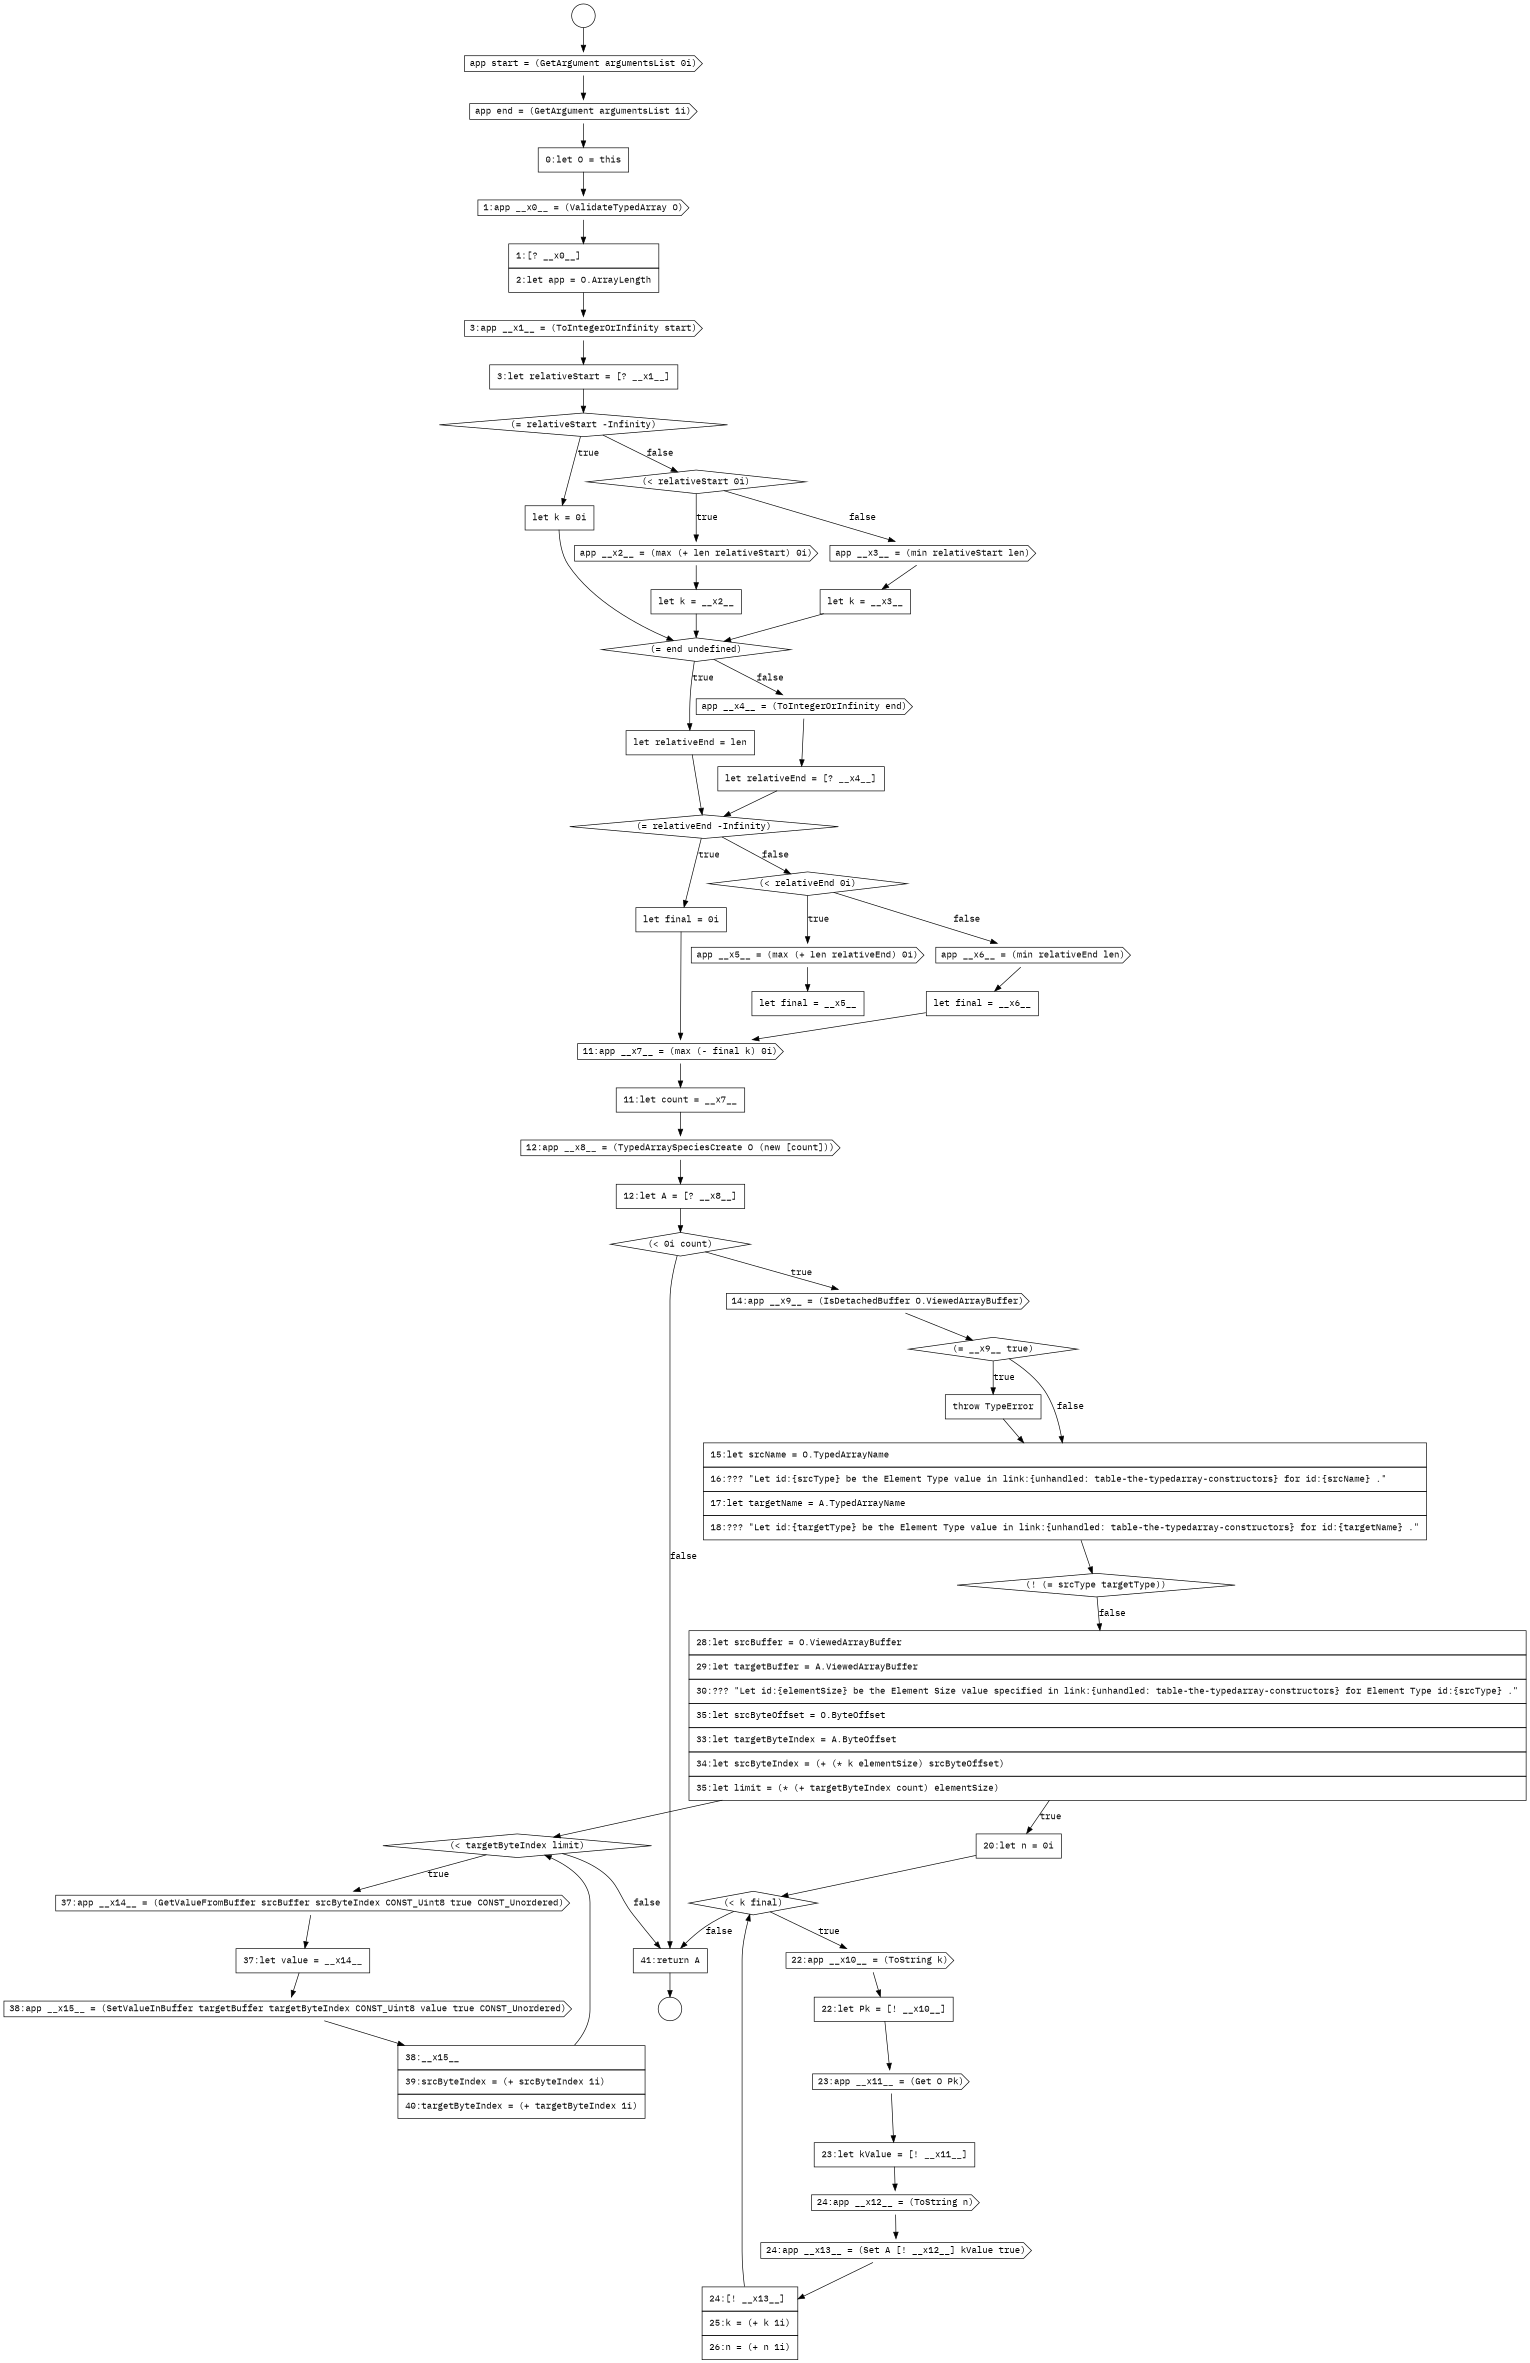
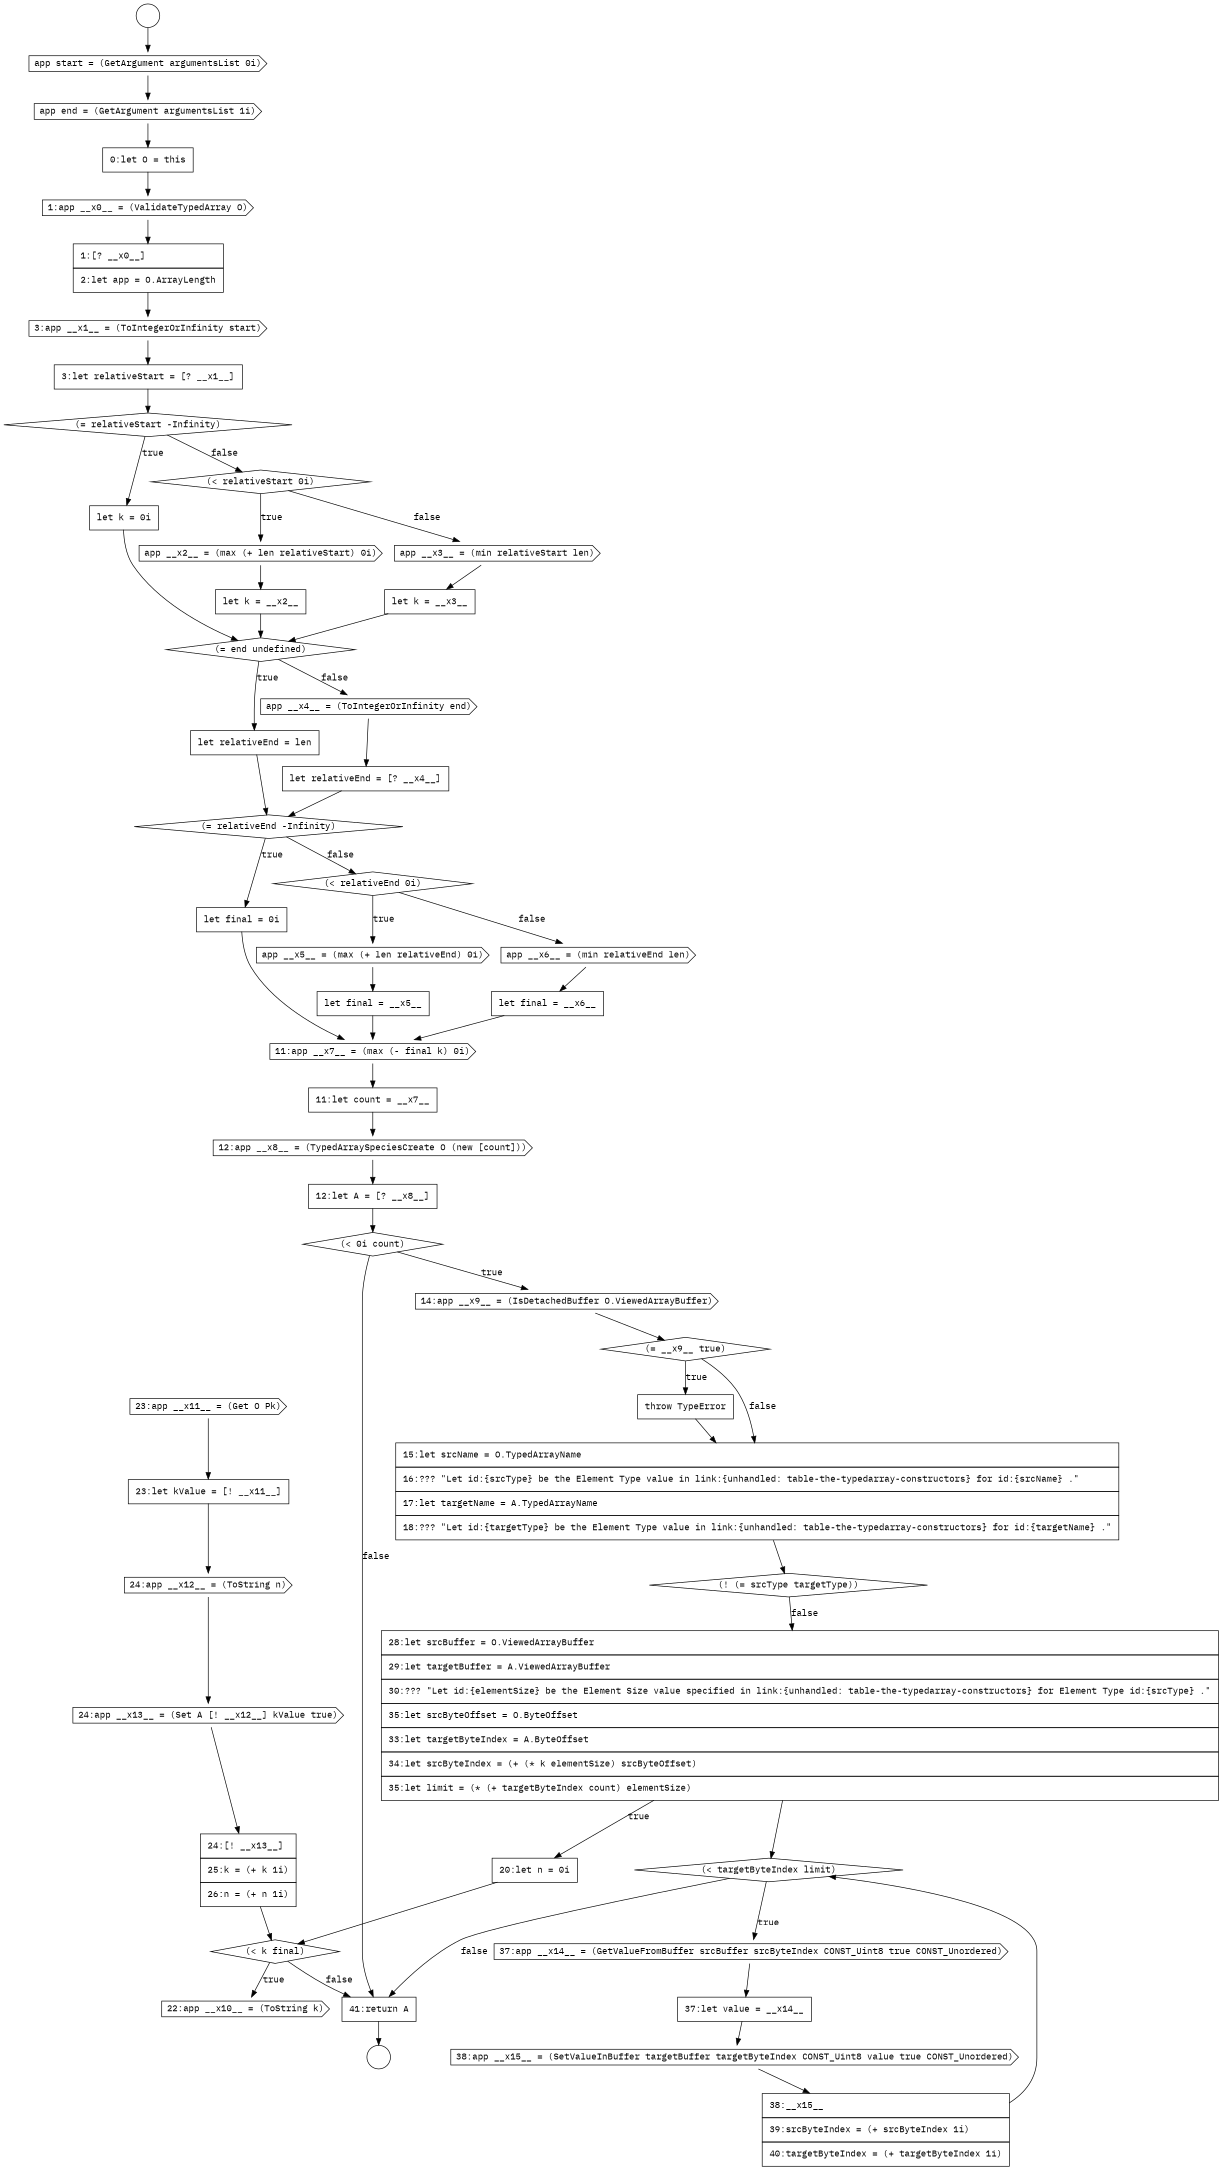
  digraph {
    fontname="IBM Plex Mono"
    node [color=black fillcolor=white fontname="IBM Plex Mono" shape=none style=filled]
    edge [color=black fontname="IBM Plex Mono"]
    n1 [label=" " shape=circle]
    n2 [label=<<font color="black">app start = (GetArgument argumentsList 0i)</font>> shape=cds]
    n3 [label=<<font color="black">app end = (GetArgument argumentsList 1i)</font>> shape=cds]
    n4 [label=<<font color="black">1:app __x0__ = (ValidateTypedArray O)</font>> shape=cds]
    n5 [label=<<font color="black">     <table border="0" cellborder="1" cellspacing="0" cellpadding="10">       <tr><td align="left">1:[? __x0__]</td></tr>       <tr><td align="left">2:let app = O.ArrayLength</td></tr>     </table>   </font>> margin=0]
    n6 [label=<<font color="black">3:app __x1__ = (ToIntegerOrInfinity start)</font>> shape=cds]
    n7 [label=<<font color="black">     <table border="0" cellborder="1" cellspacing="0" cellpadding="10">       <tr><td align="left">let k = 0i</td></tr>     </table>   </font>> margin=0]
    n8 [label=<<font color="black">(= end undefined)</font>> shape=diamond]
    n9 [label=<<font color="black">     <table border="0" cellborder="1" cellspacing="0" cellpadding="10">       <tr><td align="left">let relativeEnd = len</td></tr>     </table>   </font>> margin=0]
    n10 [label=<<font color="black">app __x4__ = (ToIntegerOrInfinity end)</font>> shape=cds]
    n11 [label=" " shape=circle]
    n12 [label=<<font color="black">     <table border="0" cellborder="1" cellspacing="0" cellpadding="10">       <tr><td align="left">3:let relativeStart = [? __x1__]</td></tr>     </table>   </font>> margin=0]
    n13 [label=<<font color="black">(= relativeStart -Infinity)</font>> shape=diamond]
    n14 [label=<<font color="black">(&lt; relativeStart 0i)</font>> shape=diamond]
    n15 [label=<<font color="black">app __x3__ = (min relativeStart len)</font>> shape=cds]
    n16 [label=<<font color="black">app __x2__ = (max (+ len relativeStart) 0i)</font>> shape=cds]
    n17 [label=<<font color="black">     <table border="0" cellborder="1" cellspacing="0" cellpadding="10">       <tr><td align="left">0:let O = this</td></tr>     </table>   </font>> margin=0]
    n18 [label=<<font color="black">     <table border="0" cellborder="1" cellspacing="0" cellpadding="10">       <tr><td align="left">23:let kValue = [! __x11__]</td></tr>     </table>   </font>> margin=0]
    n19 [label=<<font color="black">24:app __x12__ = (ToString n)</font>> shape=cds]
    n20 [label=<<font color="black">24:app __x13__ = (Set A [! __x12__] kValue true)</font>> shape=cds]
    n21 [label=<<font color="black">     <table border="0" cellborder="1" cellspacing="0" cellpadding="10">       <tr><td align="left">let final = __x5__</td></tr>     </table>   </font>> margin=0]
    n22 [label=<<font color="black">11:app __x7__ = (max (- final k) 0i)</font>> shape=cds]
    n23 [label=<<font color="black">     <table border="0" cellborder="1" cellspacing="0" cellpadding="10">       <tr><td align="left">11:let count = __x7__</td></tr>     </table>   </font>> margin=0]
    n24 [label=<<font color="black">     <table border="0" cellborder="1" cellspacing="0" cellpadding="10">       <tr><td align="left">20:let n = 0i</td></tr>     </table>   </font>> margin=0]
    n25 [label=<<font color="black">(&lt; k final)</font>> shape=diamond]
    n26 [label=<<font color="black">     <table border="0" cellborder="1" cellspacing="0" cellpadding="10">       <tr><td align="left">41:return A</td></tr>     </table>   </font>> margin=0]
    n27 [label=<<font color="black">22:app __x10__ = (ToString k)</font>> shape=cds]
    n28 [label=<<font color="black">app __x6__ = (min relativeEnd len)</font>> shape=cds]
    n29 [label=<<font color="black">     <table border="0" cellborder="1" cellspacing="0" cellpadding="10">       <tr><td align="left">let final = __x6__</td></tr>     </table>   </font>> margin=0]
    n30 [label=<<font color="black">     <table border="0" cellborder="1" cellspacing="0" cellpadding="10">       <tr><td align="left">let k = __x3__</td></tr>     </table>   </font>> margin=0]
    n31 [label=<<font color="black">(= relativeEnd -Infinity)</font>> shape=diamond]
    n32 [label=<<font color="black">     <table border="0" cellborder="1" cellspacing="0" cellpadding="10">       <tr><td align="left">let final = 0i</td></tr>     </table>   </font>> margin=0]
    n33 [label=<<font color="black">(&lt; relativeEnd 0i)</font>> shape=diamond]
    n34 [label=<<font color="black">app __x5__ = (max (+ len relativeEnd) 0i)</font>> shape=cds]
    n35 [label=<<font color="black">     <table border="0" cellborder="1" cellspacing="0" cellpadding="10">       <tr><td align="left">28:let srcBuffer = O.ViewedArrayBuffer</td></tr>       <tr><td align="left">29:let targetBuffer = A.ViewedArrayBuffer</td></tr>       <tr><td align="left">30:??? &quot;Let id:{elementSize} be the Element Size value specified in link:{unhandled: table-the-typedarray-constructors} for Element Type id:{srcType} .&quot;</td></tr>       <tr><td align="left">35:let srcByteOffset = O.ByteOffset</td></tr>       <tr><td align="left">33:let targetByteIndex = A.ByteOffset</td></tr>       <tr><td align="left">34:let srcByteIndex = (+ (* k elementSize) srcByteOffset)</td></tr>       <tr><td align="left">35:let limit = (* (+ targetByteIndex count) elementSize)</td></tr>     </table>   </font>> margin=0]
    n36 [label=<<font color="black">(&lt; targetByteIndex limit)</font>> shape=diamond]
    n37 [label=<<font color="black">37:app __x14__ = (GetValueFromBuffer srcBuffer srcByteIndex CONST_Uint8 true CONST_Unordered)</font>> shape=cds]
    n38 [label=<<font color="black">12:app __x8__ = (TypedArraySpeciesCreate O (new [count]))</font>> shape=cds]
    n39 [label=<<font color="black">     <table border="0" cellborder="1" cellspacing="0" cellpadding="10">       <tr><td align="left">12:let A = [? __x8__]</td></tr>     </table>   </font>> margin=0]
    n40 [label=<<font color="black">(&lt; 0i count)</font>> shape=diamond]
    n41 [label=<<font color="black">(= __x9__ true)</font>> shape=diamond]
    n42 [label=<<font color="black">     <table border="0" cellborder="1" cellspacing="0" cellpadding="10">       <tr><td align="left">throw TypeError</td></tr>     </table>   </font>> margin=0]
    n43 [label=<<font color="black">     <table border="0" cellborder="1" cellspacing="0" cellpadding="10">       <tr><td align="left">15:let srcName = O.TypedArrayName</td></tr>       <tr><td align="left">16:??? &quot;Let id:{srcType} be the Element Type value in link:{unhandled: table-the-typedarray-constructors} for id:{srcName} .&quot;</td></tr>       <tr><td align="left">17:let targetName = A.TypedArrayName</td></tr>       <tr><td align="left">18:??? &quot;Let id:{targetType} be the Element Type value in link:{unhandled: table-the-typedarray-constructors} for id:{targetName} .&quot;</td></tr>     </table>   </font>> margin=0]
    n44 [label=<<font color="black">(! (= srcType targetType))</font>> shape=diamond]
-   n45 [label=<<font color="black">     <table border="0" cellborder="1" cellspacing="0" cellpadding="10">       <tr><td align="left">22:let Pk = [! __x10__]</td></tr>     </table>   </font>> margin=0]
    n46 [label=<<font color="black">     <table border="0" cellborder="1" cellspacing="0" cellpadding="10">       <tr><td align="left">let k = __x2__</td></tr>     </table>   </font>> margin=0]
    n47 [label=<<font color="black">23:app __x11__ = (Get O Pk)</font>> shape=cds]
    n48 [label=<<font color="black">     <table border="0" cellborder="1" cellspacing="0" cellpadding="10">       <tr><td align="left">24:[! __x13__]</td></tr>       <tr><td align="left">25:k = (+ k 1i)</td></tr>       <tr><td align="left">26:n = (+ n 1i)</td></tr>     </table>   </font>> margin=0]
    n49 [label=<<font color="black">14:app __x9__ = (IsDetachedBuffer O.ViewedArrayBuffer)</font>> shape=cds]
    n50 [label=<<font color="black">     <table border="0" cellborder="1" cellspacing="0" cellpadding="10">       <tr><td align="left">37:let value = __x14__</td></tr>     </table>   </font>> margin=0]
    n51 [label=<<font color="black">38:app __x15__ = (SetValueInBuffer targetBuffer targetByteIndex CONST_Uint8 value true CONST_Unordered)</font>> shape=cds]
    n52 [label=<<font color="black">     <table border="0" cellborder="1" cellspacing="0" cellpadding="10">       <tr><td align="left">38:__x15__</td></tr>       <tr><td align="left">39:srcByteIndex = (+ srcByteIndex 1i)</td></tr>       <tr><td align="left">40:targetByteIndex = (+ targetByteIndex 1i)</td></tr>     </table>   </font>> margin=0]
    n53 [label=<<font color="black">     <table border="0" cellborder="1" cellspacing="0" cellpadding="10">       <tr><td align="left">let relativeEnd = [? __x4__]</td></tr>     </table>   </font>> margin=0]
    n1 -> n2
    n2 -> n3
    n3 -> n17
    n4 -> n5
    n5 -> n6
    n6 -> n12
    n7 -> n8
    n8 -> n9 [label=<<font color="black">true</font>>]
    n8 -> n10 [label=<<font color="black">false</font>>]
    n9 -> n31
    n10 -> n53
    n12 -> n13
    n13 -> n7 [label=<<font color="black">true</font>>]
    n13 -> n14 [label=<<font color="black">false</font>>]
    n14 -> n15 [label=<<font color="black">false</font>>]
    n14 -> n16 [label=<<font color="black">true</font>>]
    n15 -> n30
    n16 -> n46
    n17 -> n4
    n18 -> n19
    n19 -> n20
    n20 -> n48
+   n21 -> n22
    n22 -> n23
    n23 -> n38
    n24 -> n25
    n25 -> n26 [label=<<font color="black">false</font>>]
    n25 -> n27 [label=<<font color="black">true</font>>]
    n26 -> n11
-   n27 -> n45
    n28 -> n29
    n29 -> n22
    n30 -> n8
    n31 -> n32 [label=<<font color="black">true</font>>]
    n31 -> n33 [label=<<font color="black">false</font>>]
    n32 -> n22
    n33 -> n28 [label=<<font color="black">false</font>>]
    n33 -> n34 [label=<<font color="black">true</font>>]
    n34 -> n21
    n35 -> n24 [label=<<font color="black">true</font>>]
    n35 -> n36
    n36 -> n26 [label=<<font color="black">false</font>>]
    n36 -> n37 [label=<<font color="black">true</font>>]
    n37 -> n50
    n38 -> n39
    n39 -> n40
    n40 -> n26 [label=<<font color="black">false</font>>]
    n40 -> n49 [label=<<font color="black">true</font>>]
    n41 -> n42 [label=<<font color="black">true</font>>]
    n41 -> n43 [label=<<font color="black">false</font>>]
    n42 -> n43
    n43 -> n44
    n44 -> n35 [label=<<font color="black">false</font>>]
-   n45 -> n47
    n46 -> n8
    n47 -> n18
    n48 -> n25
    n49 -> n41
    n50 -> n51
    n51 -> n52
    n52 -> n36
    n53 -> n31
  }
